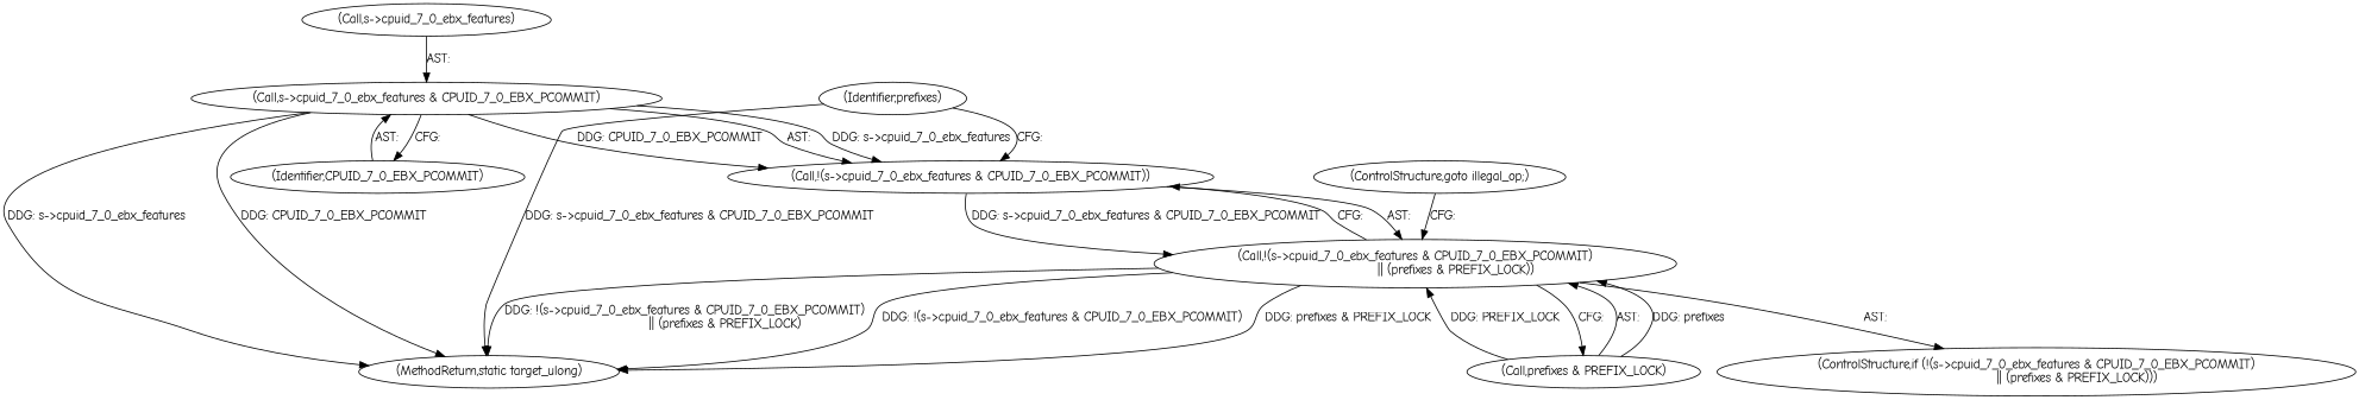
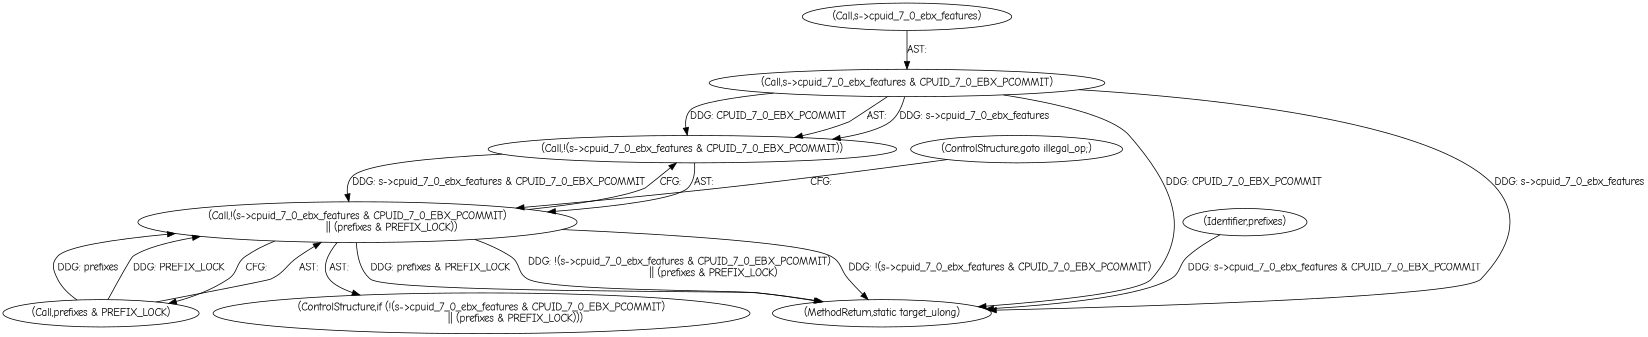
  digraph {
    fontname="Comic Neue"
    node [fontname="Comic Neue"]
    edge [fontname="Comic Neue"]
    n1 [label="(Call,s->cpuid_7_0_ebx_features & CPUID_7_0_EBX_PCOMMIT)"]
    n2 [label="(Call,!(s->cpuid_7_0_ebx_features & CPUID_7_0_EBX_PCOMMIT))"]
    n3 [label="(MethodReturn,static target_ulong)"]
-   n4 [label="(Identifier,CPUID_7_0_EBX_PCOMMIT)"]
    n5 [label="(Call,!(s->cpuid_7_0_ebx_features & CPUID_7_0_EBX_PCOMMIT)\n                    || (prefixes & PREFIX_LOCK))"]
    n6 [label="(Call,prefixes & PREFIX_LOCK)"]
    n7 [label="(ControlStructure,if (!(s->cpuid_7_0_ebx_features & CPUID_7_0_EBX_PCOMMIT)\n                    || (prefixes & PREFIX_LOCK)))"]
    n8 [label="(Identifier,prefixes)"]
    n9 [label="(Call,s->cpuid_7_0_ebx_features)"]
    n10 [label="(ControlStructure,goto illegal_op;)"]
    n1 -> n2 [label="AST: "]
    n1 -> n2 [label="DDG: s->cpuid_7_0_ebx_features"]
    n1 -> n2 [label="DDG: CPUID_7_0_EBX_PCOMMIT"]
    n1 -> n3 [label="DDG: s->cpuid_7_0_ebx_features"]
    n1 -> n3 [label="DDG: CPUID_7_0_EBX_PCOMMIT"]
-   n1 -> n4 [label="CFG: "]
    n2 -> n5 [label="AST: "]
    n2 -> n5 [label="DDG: s->cpuid_7_0_ebx_features & CPUID_7_0_EBX_PCOMMIT"]
-   n4 -> n1 [label="AST: "]
    n5 -> n2 [label="CFG: "]
    n5 -> n3 [label="DDG: prefixes & PREFIX_LOCK"]
    n5 -> n3 [label="DDG: !(s->cpuid_7_0_ebx_features & CPUID_7_0_EBX_PCOMMIT)\n                    || (prefixes & PREFIX_LOCK)"]
    n5 -> n3 [label="DDG: !(s->cpuid_7_0_ebx_features & CPUID_7_0_EBX_PCOMMIT)"]
    n5 -> n6 [label="CFG: "]
    n5 -> n7 [label="AST: "]
    n6 -> n5 [label="AST: "]
    n6 -> n5 [label="DDG: prefixes"]
    n6 -> n5 [label="DDG: PREFIX_LOCK"]
-   n8 -> n2 [label="CFG: "]
    n8 -> n3 [label="DDG: s->cpuid_7_0_ebx_features & CPUID_7_0_EBX_PCOMMIT"]
    n9 -> n1 [label="AST: "]
    n10 -> n5 [label="CFG: "]
  }
